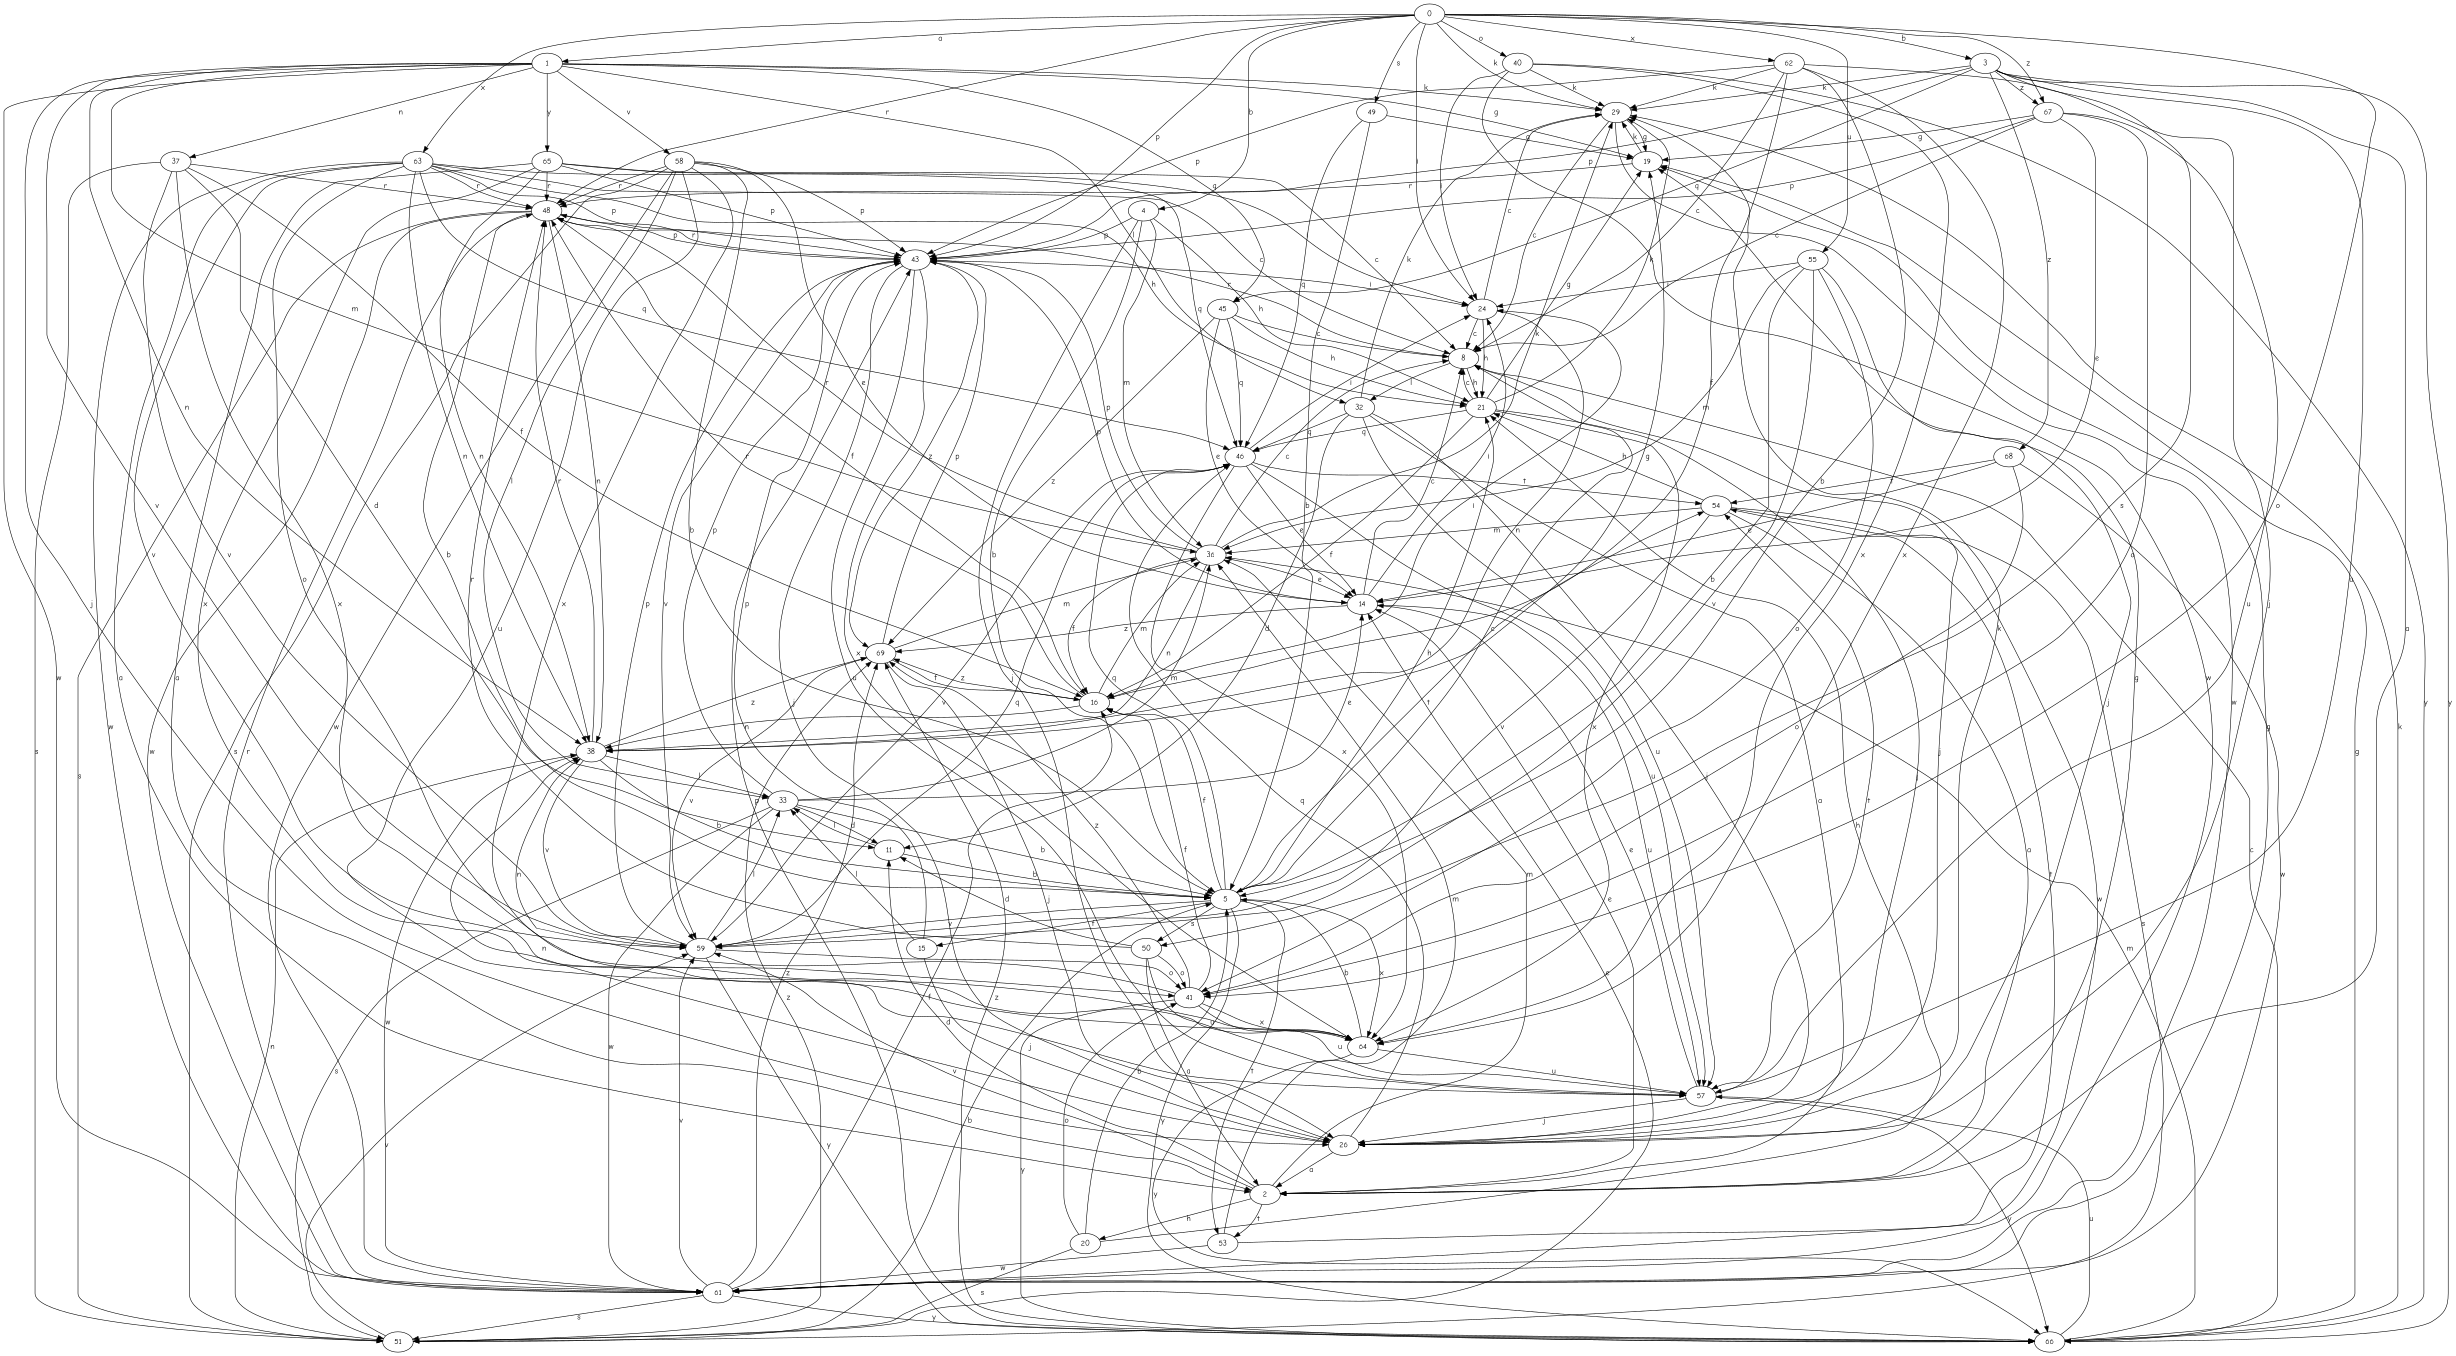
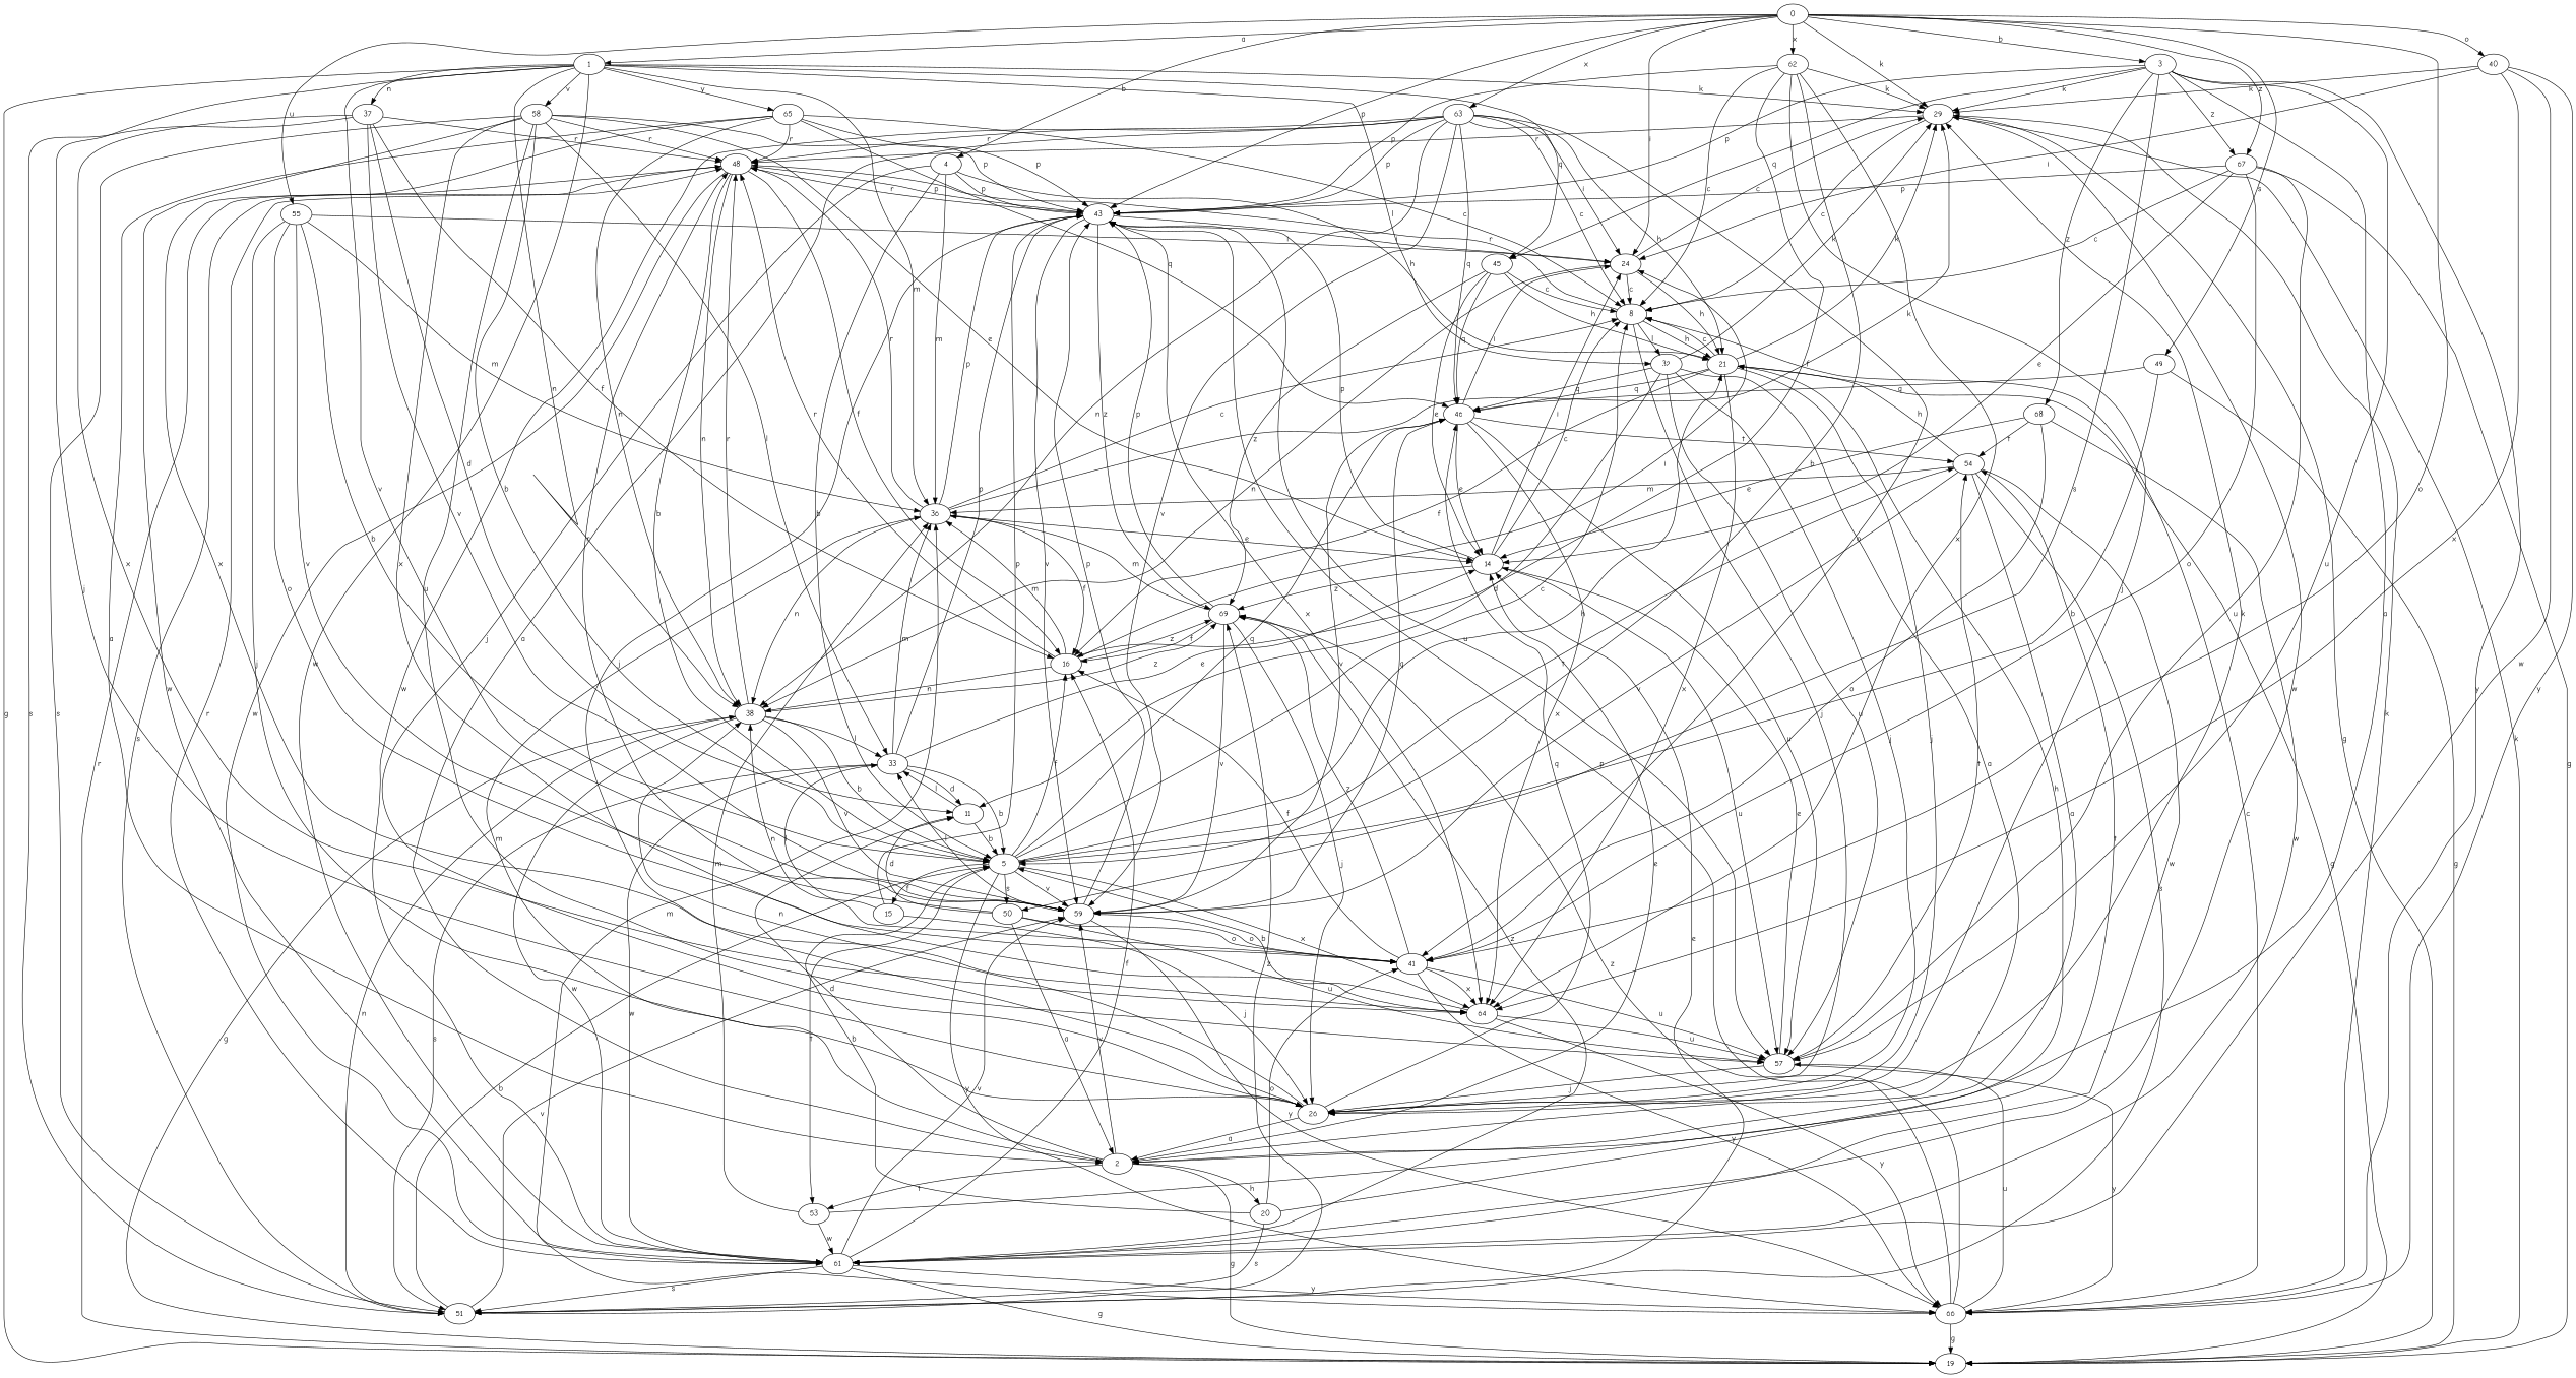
  strict digraph {
    fontname="Comic Neue"
    node [fontname="Comic Neue"]
    edge [fontname="Comic Neue"]
    0
    1
    3
    4
    24
    29
    40
    41
    43
    48
    49
    55
    62
    63
    67
    19
    26
    32
    36
    37
    38
    45
    58
    59
    61
    65
    2
    50
    57
    66
    68
    5
    21
    8
    64
    16
    69
    51
    46
    14
    11
    33
    20
    53
    54
    15
    0 -> 1 [label=a]
    0 -> 3 [label=b]
    0 -> 4 [label=b]
    0 -> 24 [label=i]
    0 -> 29 [label=k]
    0 -> 40 [label=o]
    0 -> 41 [label=o]
    0 -> 43 [label=p]
-   0 -> 48 [label=r]
+   29 -> 48 [label=r]
    0 -> 49 [label=s]
    0 -> 55 [label=u]
    0 -> 62 [label=x]
    0 -> 63 [label=x]
    0 -> 67 [label=z]
    1 -> 29 [label=k]
    1 -> 19 [label=g]
    1 -> 26 [label=j]
    1 -> 32 [label=l]
    1 -> 36 [label=m]
    1 -> 37 [label=n]
    1 -> 38 [label=n]
    1 -> 45 [label=q]
    1 -> 58 [label=v]
    1 -> 59 [label=v]
    1 -> 61 [label=w]
    1 -> 65 [label=y]
    3 -> 29 [label=k]
    3 -> 43 [label=p]
    3 -> 67 [label=z]
    3 -> 45 [label=q]
    3 -> 2 [label=a]
    3 -> 50 [label=s]
    3 -> 57 [label=u]
    3 -> 66 [label=y]
    3 -> 68 [label=z]
    4 -> 43 [label=p]
    4 -> 26 [label=j]
    4 -> 36 [label=m]
    4 -> 5 [label=b]
    4 -> 21 [label=h]
    24 -> 29 [label=c]
    24 -> 38 [label=n]
    24 -> 21 [label=h]
    24 -> 8 [label=c]
    29 -> 19 [label=g]
    29 -> 61 [label=w]
    29 -> 8 [label=c]
    40 -> 24 [label=i]
    40 -> 29 [label=k]
    40 -> 61 [label=w]
    40 -> 66 [label=y]
    40 -> 64 [label=x]
    41 -> 38 [label=n]
    41 -> 57 [label=u]
    41 -> 66 [label=y]
    41 -> 64 [label=x]
    41 -> 16 [label=f]
    41 -> 69 [label=z]
    43 -> 24 [label=i]
    43 -> 48 [label=r]
    43 -> 26 [label=j]
    43 -> 59 [label=v]
    43 -> 57 [label=u]
    43 -> 64 [label=x]
    43 -> 69 [label=z]
    48 -> 43 [label=p]
    48 -> 38 [label=n]
    48 -> 61 [label=w]
    48 -> 5 [label=b]
    48 -> 16 [label=f]
    48 -> 51 [label=s]
    49 -> 19 [label=g]
    49 -> 5 [label=b]
    49 -> 46 [label=q]
    55 -> 24 [label=i]
    55 -> 41 [label=o]
    55 -> 26 [label=j]
    55 -> 36 [label=m]
    55 -> 59 [label=v]
    55 -> 5 [label=b]
    62 -> 29 [label=k]
    62 -> 43 [label=p]
    62 -> 26 [label=j]
    62 -> 5 [label=b]
    62 -> 8 [label=c]
    62 -> 64 [label=x]
    62 -> 16 [label=f]
    63 -> 24 [label=i]
    63 -> 41 [label=o]
    63 -> 43 [label=p]
    63 -> 48 [label=r]
    63 -> 38 [label=n]
    63 -> 59 [label=v]
    63 -> 61 [label=w]
    63 -> 2 [label=a]
    63 -> 21 [label=h]
    63 -> 8 [label=c]
    63 -> 46 [label=q]
    67 -> 41 [label=o]
    67 -> 43 [label=p]
    67 -> 19 [label=g]
    67 -> 57 [label=u]
    67 -> 8 [label=c]
    67 -> 14 [label=e]
    19 -> 29 [label=k]
    19 -> 48 [label=r]
    26 -> 29 [label=k]
    26 -> 38 [label=n]
    26 -> 2 [label=a]
    26 -> 46 [label=q]
    32 -> 29 [label=k]
    32 -> 26 [label=j]
    32 -> 2 [label=a]
    32 -> 57 [label=u]
    32 -> 46 [label=q]
    32 -> 11 [label=d]
    36 -> 29 [label=k]
    36 -> 43 [label=p]
    36 -> 48 [label=r]
    36 -> 38 [label=n]
    36 -> 8 [label=c]
    36 -> 16 [label=f]
    36 -> 14 [label=e]
    37 -> 48 [label=r]
    37 -> 59 [label=v]
    37 -> 64 [label=x]
    37 -> 16 [label=f]
    37 -> 51 [label=s]
    37 -> 11 [label=d]
    38 -> 48 [label=r]
    38 -> 19 [label=g]
    38 -> 59 [label=v]
    38 -> 61 [label=w]
    38 -> 5 [label=b]
    38 -> 69 [label=z]
    38 -> 33 [label=l]
    45 -> 21 [label=h]
    45 -> 8 [label=c]
    45 -> 69 [label=z]
    45 -> 46 [label=q]
    45 -> 14 [label=e]
    58 -> 43 [label=p]
    58 -> 48 [label=r]
    58 -> 61 [label=w]
    58 -> 57 [label=u]
    58 -> 5 [label=b]
    58 -> 64 [label=x]
    58 -> 51 [label=s]
    58 -> 14 [label=e]
    58 -> 33 [label=l]
    59 -> 41 [label=o]
    59 -> 43 [label=p]
    59 -> 66 [label=y]
    59 -> 46 [label=q]
    59 -> 33 [label=l]
    61 -> 48 [label=r]
    61 -> 19 [label=g]
    61 -> 59 [label=v]
    61 -> 66 [label=y]
    61 -> 16 [label=f]
    61 -> 69 [label=z]
    61 -> 51 [label=s]
    65 -> 43 [label=p]
    65 -> 48 [label=r]
    65 -> 38 [label=n]
    65 -> 2 [label=a]
    65 -> 8 [label=c]
    65 -> 64 [label=x]
    65 -> 46 [label=q]
    2 -> 19 [label=g]
    2 -> 36 [label=m]
    2 -> 59 [label=v]
    2 -> 14 [label=e]
    2 -> 11 [label=d]
    2 -> 20 [label=h]
    2 -> 53 [label=t]
    50 -> 41 [label=o]
    50 -> 48 [label=r]
    50 -> 2 [label=a]
    50 -> 57 [label=u]
    50 -> 11 [label=d]
    57 -> 26 [label=j]
    57 -> 66 [label=y]
    57 -> 14 [label=e]
    57 -> 54 [label=t]
    66 -> 29 [label=k]
    66 -> 43 [label=p]
    66 -> 19 [label=g]
    66 -> 36 [label=m]
    66 -> 57 [label=u]
    66 -> 8 [label=c]
    66 -> 69 [label=z]
    68 -> 41 [label=o]
    68 -> 61 [label=w]
    68 -> 14 [label=e]
    68 -> 54 [label=t]
    5 -> 59 [label=v]
    5 -> 50 [label=s]
    5 -> 66 [label=y]
    5 -> 21 [label=h]
    5 -> 8 [label=c]
    5 -> 64 [label=x]
    5 -> 16 [label=f]
    5 -> 46 [label=q]
    5 -> 53 [label=t]
    5 -> 54 [label=t]
    5 -> 15 [label=f]
    21 -> 29 [label=k]
    21 -> 19 [label=g]
    21 -> 26 [label=j]
    21 -> 8 [label=c]
    21 -> 64 [label=x]
    21 -> 16 [label=f]
    21 -> 46 [label=q]
    8 -> 48 [label=r]
    8 -> 26 [label=j]
    8 -> 32 [label=l]
    8 -> 21 [label=h]
    64 -> 57 [label=u]
    64 -> 66 [label=y]
    64 -> 5 [label=b]
    16 -> 24 [label=i]
    16 -> 48 [label=r]
    16 -> 36 [label=m]
    16 -> 38 [label=n]
    16 -> 69 [label=z]
    69 -> 43 [label=p]
    69 -> 26 [label=j]
    69 -> 36 [label=m]
    69 -> 59 [label=v]
    69 -> 16 [label=f]
    51 -> 38 [label=n]
    51 -> 59 [label=v]
    51 -> 5 [label=b]
    51 -> 69 [label=z]
    51 -> 14 [label=e]
    46 -> 24 [label=i]
    46 -> 59 [label=v]
    46 -> 57 [label=u]
    46 -> 64 [label=x]
    46 -> 14 [label=e]
    46 -> 54 [label=t]
    14 -> 24 [label=i]
    14 -> 43 [label=p]
    14 -> 57 [label=u]
    14 -> 8 [label=c]
    14 -> 69 [label=z]
    11 -> 5 [label=b]
    11 -> 33 [label=l]
    33 -> 43 [label=p]
    33 -> 36 [label=m]
    33 -> 61 [label=w]
    33 -> 5 [label=b]
    33 -> 51 [label=s]
    33 -> 14 [label=e]
    33 -> 11 [label=d]
    20 -> 41 [label=o]
    20 -> 5 [label=b]
    20 -> 21 [label=h]
    20 -> 51 [label=s]
    53 -> 36 [label=m]
    53 -> 61 [label=w]
    53 -> 54 [label=t]
    54 -> 36 [label=m]
    54 -> 59 [label=v]
    54 -> 61 [label=w]
    54 -> 2 [label=a]
    54 -> 21 [label=h]
    54 -> 51 [label=s]
    15 -> 43 [label=p]
    15 -> 26 [label=j]
    15 -> 33 [label=l]
  }
